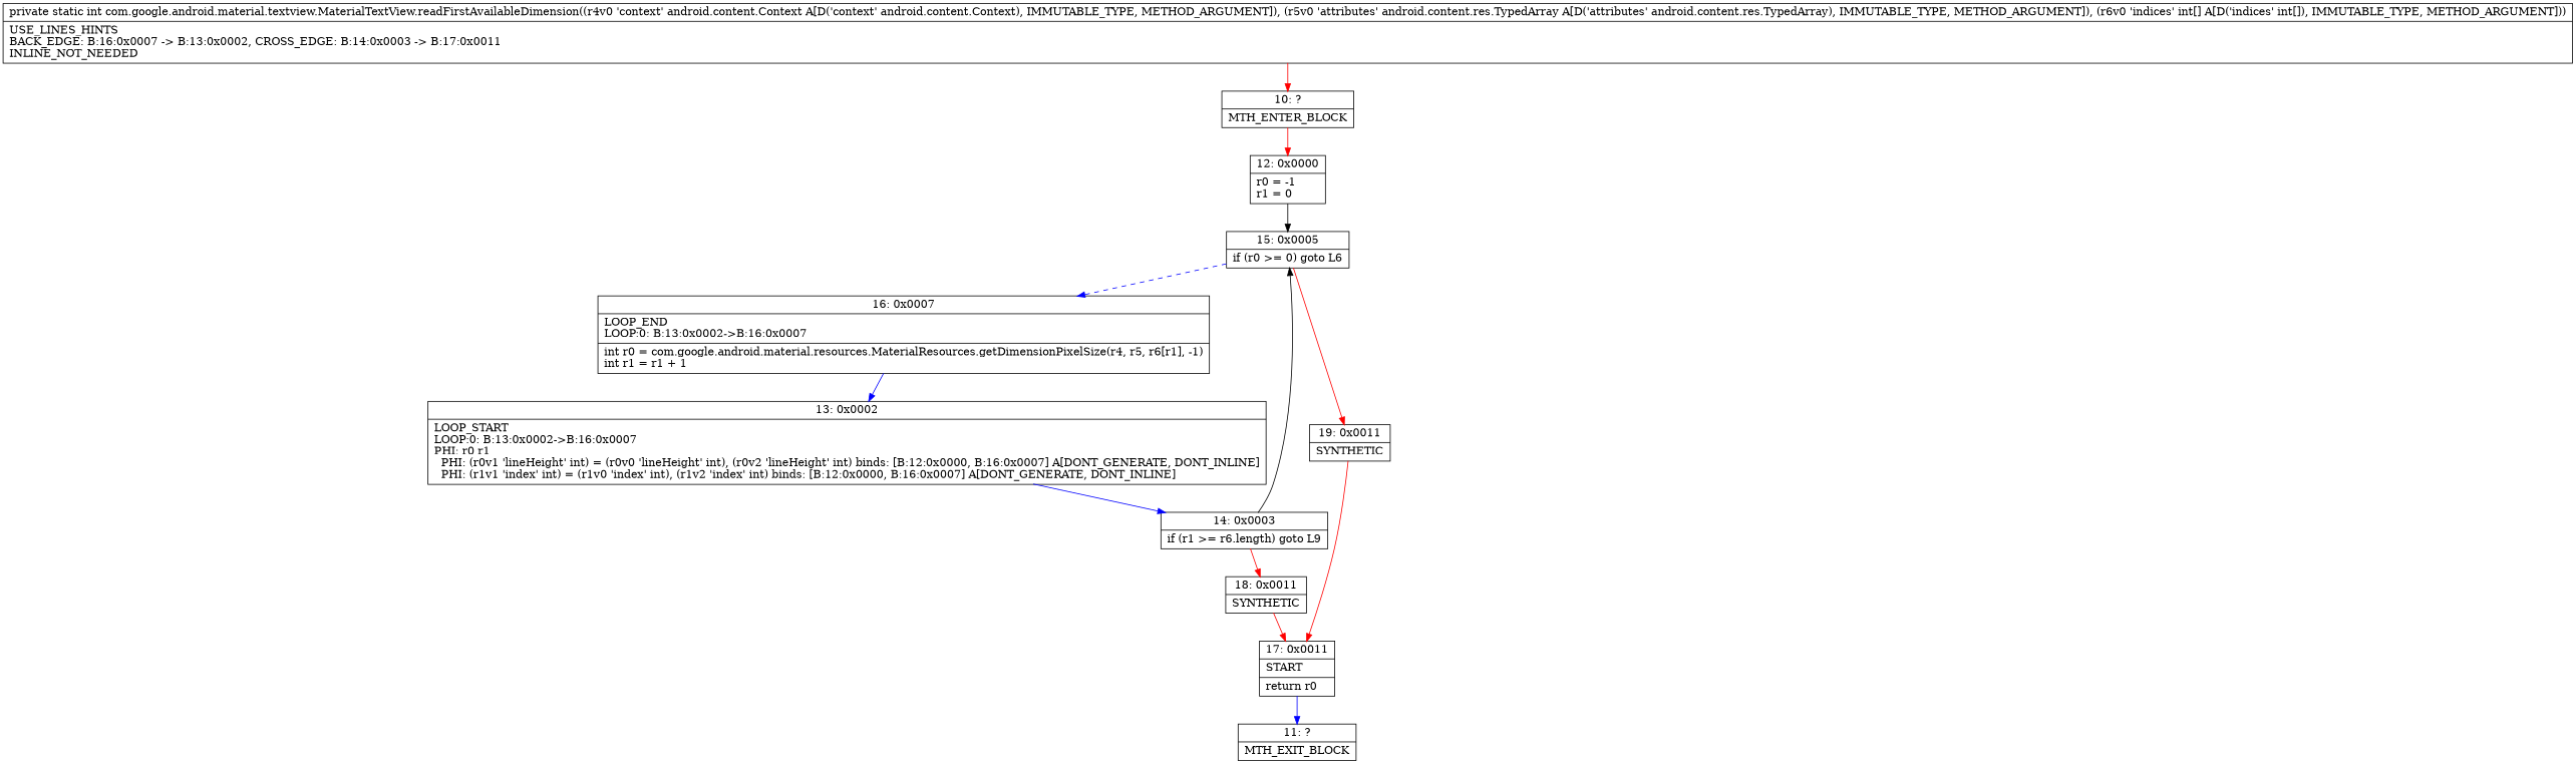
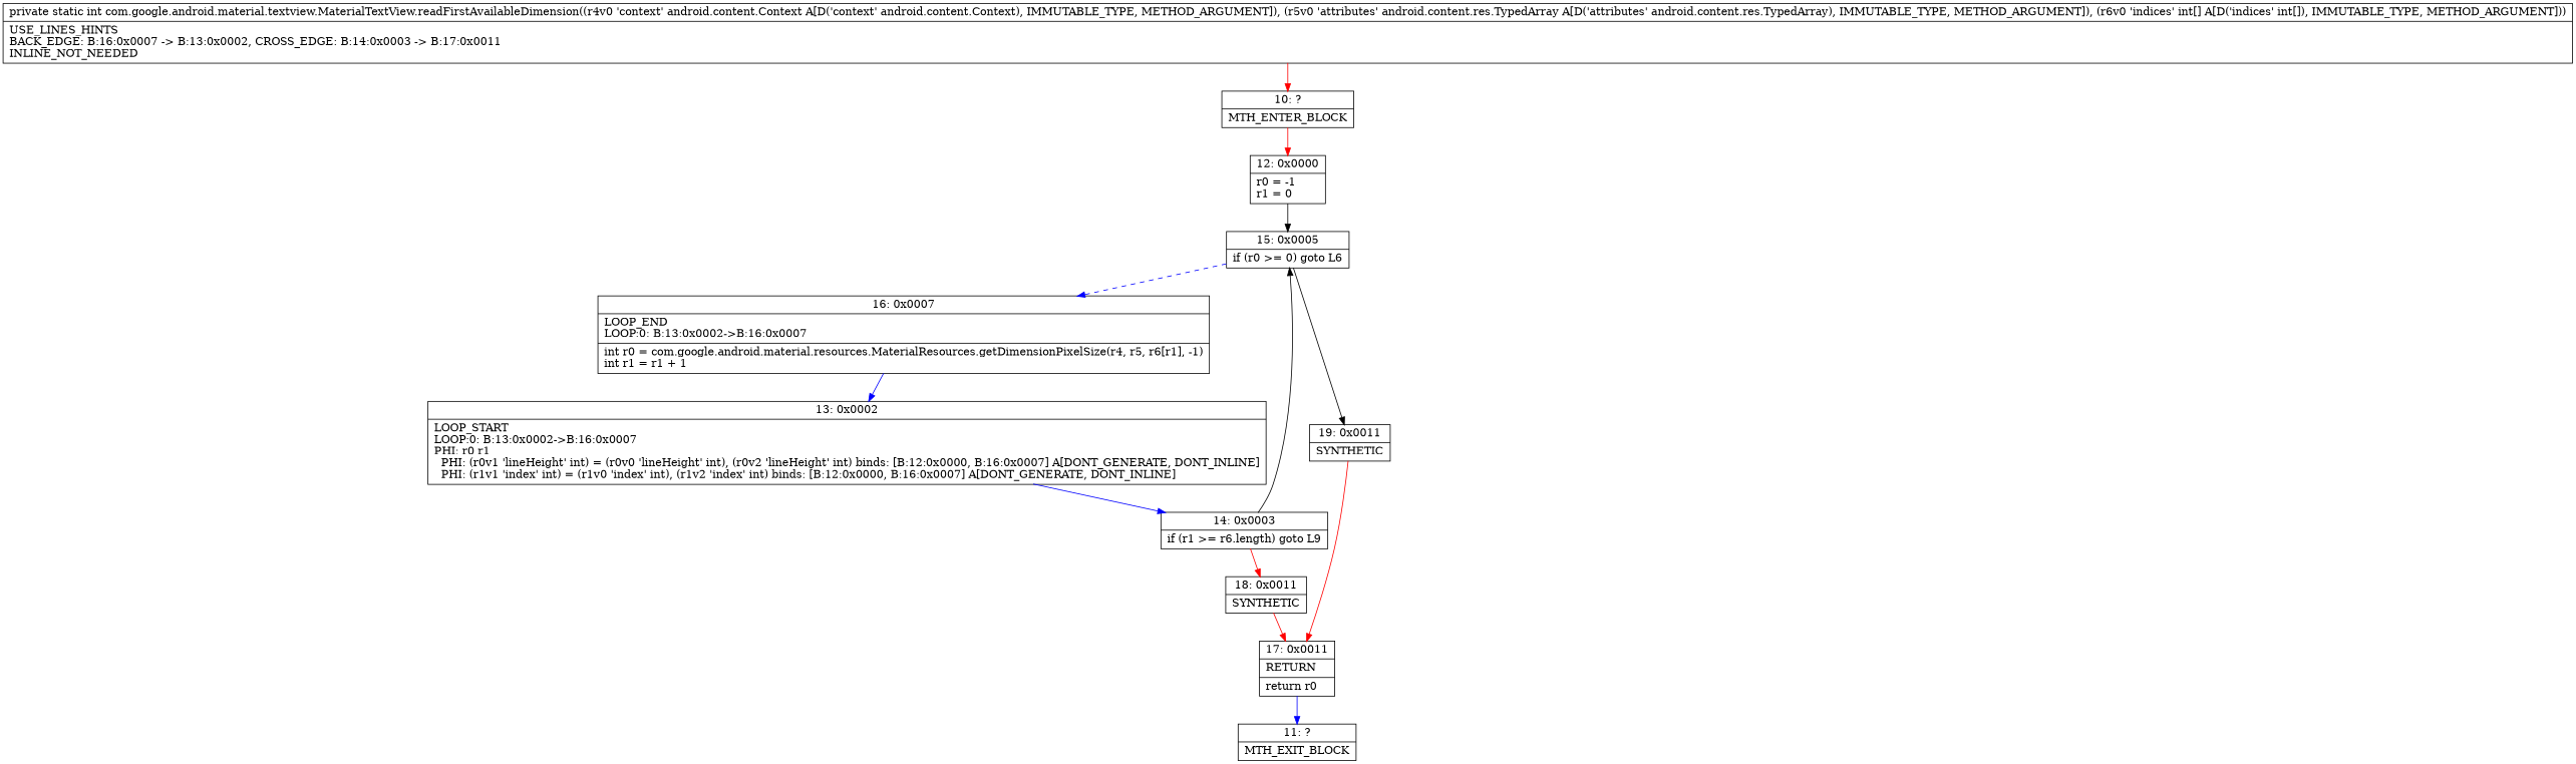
  digraph {
    node [shape=record]
    edge [color=red]
    n1 [label="{10\:\ ?|MTH_ENTER_BLOCK\l}"]
    n2 [label="{12\:\ 0x0000|r0 = \-1\lr1 = 0\l}"]
    n3 [label="{15\:\ 0x0005|if (r0 \>= 0) goto L6\l}"]
    n4 [label="{13\:\ 0x0002|LOOP_START\lLOOP:0: B:13:0x0002\-\>B:16:0x0007\lPHI: r0 r1 \l  PHI: (r0v1 'lineHeight' int) = (r0v0 'lineHeight' int), (r0v2 'lineHeight' int) binds: [B:12:0x0000, B:16:0x0007] A[DONT_GENERATE, DONT_INLINE]\l  PHI: (r1v1 'index' int) = (r1v0 'index' int), (r1v2 'index' int) binds: [B:12:0x0000, B:16:0x0007] A[DONT_GENERATE, DONT_INLINE]\l}"]
    n5 [label="{14\:\ 0x0003|if (r1 \>= r6.length) goto L9\l}"]
    n6 [label="{18\:\ 0x0011|SYNTHETIC\l}"]
    n7 [label="{16\:\ 0x0007|LOOP_END\lLOOP:0: B:13:0x0002\-\>B:16:0x0007\l|int r0 = com.google.android.material.resources.MaterialResources.getDimensionPixelSize(r4, r5, r6[r1], \-1)\lint r1 = r1 + 1\l}"]
    n8 [label="{19\:\ 0x0011|SYNTHETIC\l}"]
-   n9 [label="{17\:\ 0x0011|START\l|return r0\l}"]
+   n9 [label="{17\:\ 0x0011|RETURN\l|return r0\l}"]
    n10 [label="{11\:\ ?|MTH_EXIT_BLOCK\l}"]
    n11 [label="{private static int com.google.android.material.textview.MaterialTextView.readFirstAvailableDimension((r4v0 'context' android.content.Context A[D('context' android.content.Context), IMMUTABLE_TYPE, METHOD_ARGUMENT]), (r5v0 'attributes' android.content.res.TypedArray A[D('attributes' android.content.res.TypedArray), IMMUTABLE_TYPE, METHOD_ARGUMENT]), (r6v0 'indices' int[] A[D('indices' int[]), IMMUTABLE_TYPE, METHOD_ARGUMENT]))  | USE_LINES_HINTS\lBACK_EDGE: B:16:0x0007 \-\> B:13:0x0002, CROSS_EDGE: B:14:0x0003 \-\> B:17:0x0011\lINLINE_NOT_NEEDED\l}"]
    n1 -> n2
    n2 -> n3 [color=black]
    n3 -> n7 [color=blue style=dashed]
-   n3 -> n8
+   n3 -> n8 [color=black]
    n4 -> n5 [color=blue]
    n5 -> n3 [color=black style=solid]
    n5 -> n6
    n6 -> n9
    n7 -> n4 [color=blue]
    n8 -> n9
    n9 -> n10 [color=blue]
    n11 -> n1
  }
